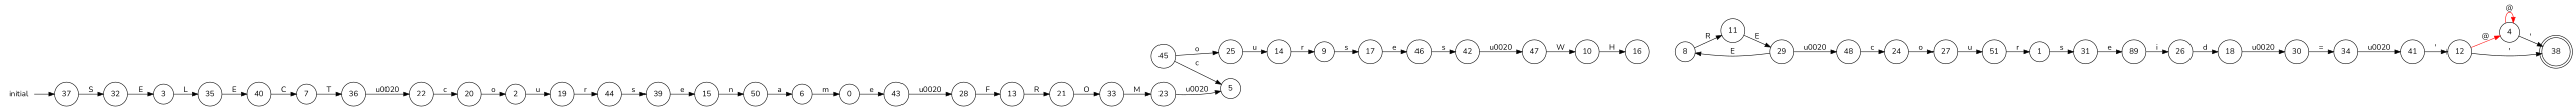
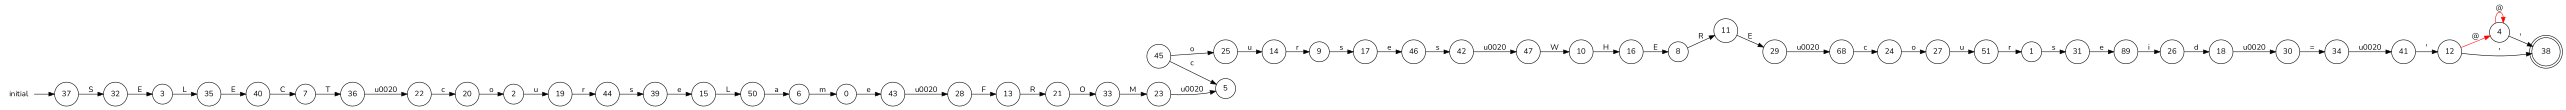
  digraph {
    fontname=Nunito
    rankdir=LR
    node [fontname=Nunito shape=circle]
    edge [fontname=Nunito]
    0
    43
    28
    13
    1
    31
    n7 [label=89]
    26
    2
    19
    44
    39
    3
    35
    40
    7
    4
    38 [shape=doublecircle]
    45
    5
    25
    14
    6
    36
    22
    20
    8
    11
    29
-   48
+   48 [label=68]
    9
    17
    46
    42
    10
    16
    24
    12
    21
    33
    23
    15
    50
    47
    18
    30
    34
    41
    27
    51
    32
    37
    initial [shape=plaintext]
    0 -> 43 [label=e]
    43 -> 28 [label="\u0020"]
    28 -> 13 [label=F]
    13 -> 21 [label=R]
    1 -> 31 [label=s]
    31 -> n7 [label=e]
    n7 -> 26 [label=i]
    26 -> 18 [label=d]
    2 -> 19 [label=u]
    19 -> 44 [label=r]
    44 -> 39 [label=s]
    39 -> 15 [label=e]
    3 -> 35 [label=L]
    35 -> 40 [label=E]
    40 -> 7 [label=C]
    7 -> 36 [label=T]
    4 -> 4 [color=red label="@"]
    4 -> 38 [label="'"]
    45 -> 5 [label=c]
    45 -> 25 [label=o]
    25 -> 14 [label=u]
    14 -> 9 [label=r]
    6 -> 0 [label=m]
    36 -> 22 [label="\u0020"]
    22 -> 20 [label=c]
    20 -> 2 [label=o]
    8 -> 11 [label=R]
    11 -> 29 [label=E]
    29 -> 48 [label="\u0020"]
    48 -> 24 [label=c]
    9 -> 17 [label=s]
    17 -> 46 [label=e]
    46 -> 42 [label=s]
    42 -> 47 [label="\u0020"]
    10 -> 16 [label=H]
-   29 -> 8 [label=E]
+   16 -> 8 [label=E]
    24 -> 27 [label=o]
    12 -> 4 [color=red label="@"]
    12 -> 38 [label="'"]
    21 -> 33 [label=O]
    33 -> 23 [label=M]
    23 -> 5 [label="\u0020"]
-   15 -> 50 [label=n]
+   15 -> 50 [label=L]
    50 -> 6 [label=a]
    47 -> 10 [label=W]
    18 -> 30 [label="\u0020"]
    30 -> 34 [label="="]
    34 -> 41 [label="\u0020"]
    41 -> 12 [label="'"]
    27 -> 51 [label=u]
    51 -> 1 [label=r]
    32 -> 3 [label=E]
    37 -> 32 [label=S]
    initial -> 37
  }
